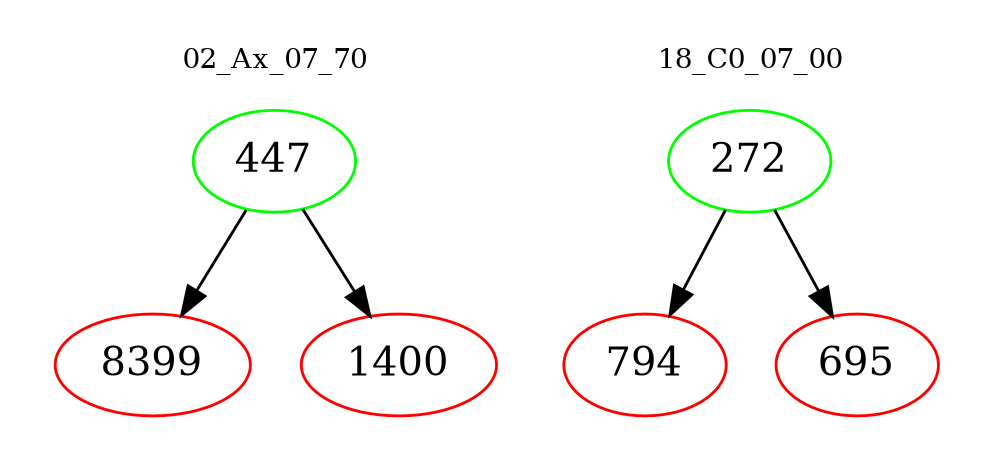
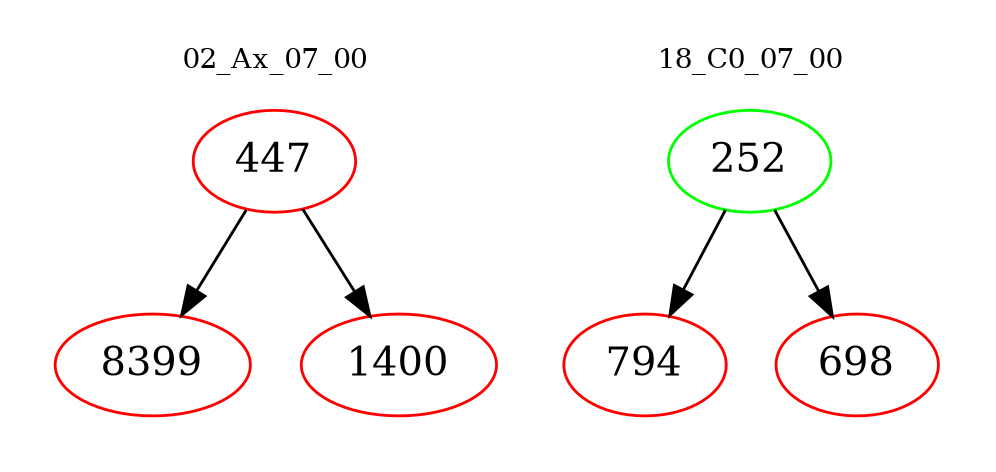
  digraph {
    node [color=red]
    edge [color=black]
-   n1 [color=green label=447]
+   n1 [label=447]
    n2 [label=8399]
    n3 [label=1400]
-   n4 [color=green label=272]
+   n4 [color=green label=252]
    n5 [label=794]
-   n6 [label=695]
+   n6 [label=698]
    subgraph cluster_1 {
      color=white
      fontsize=10
-     label="02_Ax_07_70"
+     label="02_Ax_07_00"
      n1
      n2
      n3
    }
    subgraph cluster_2 {
      color=white
      fontsize=10
      label="18_C0_07_00"
      n4
      n5
      n6
    }
    n1 -> n2
    n1 -> n3
    n4 -> n5
    n4 -> n6
  }
